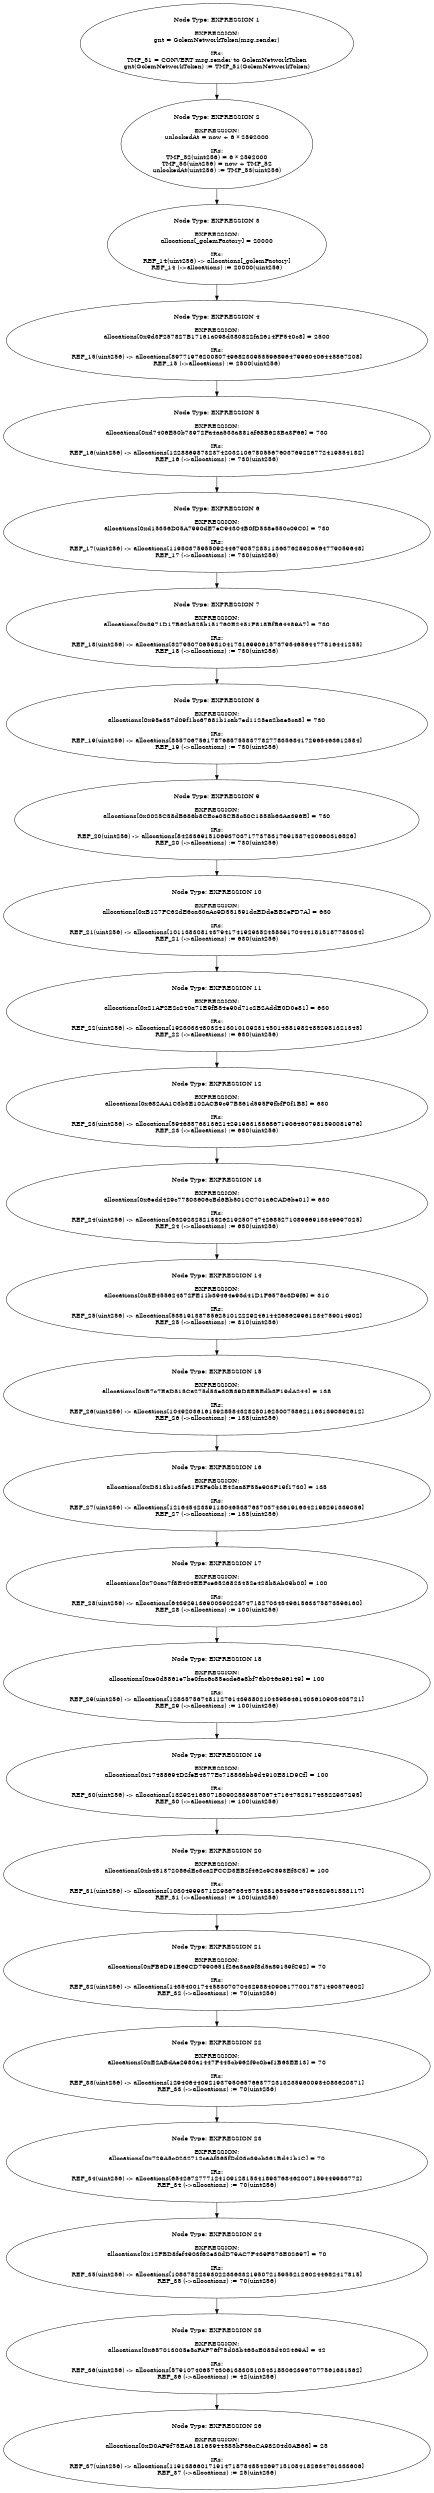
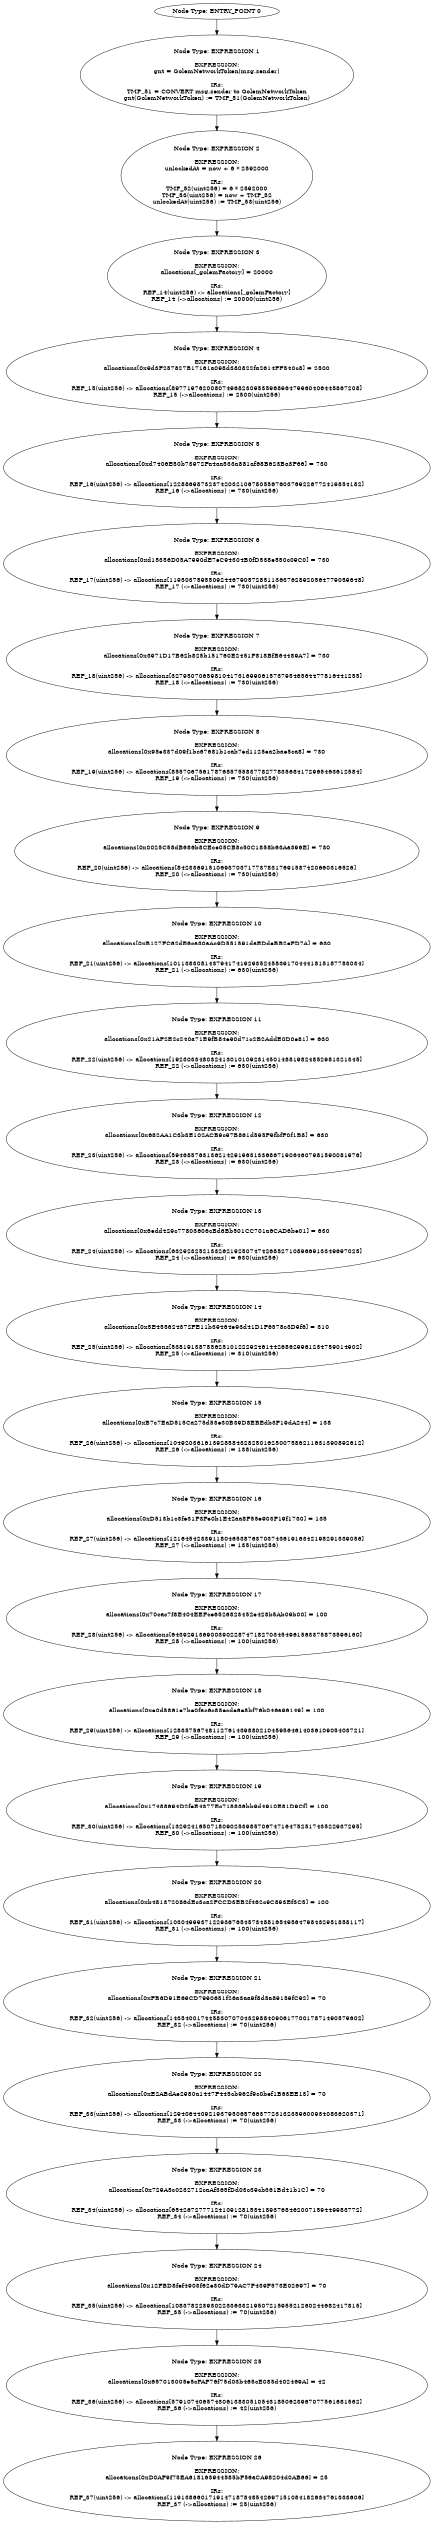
  digraph {
+   n1 [label="Node Type: ENTRY_POINT 0\n"]
    n2 [label="Node Type: EXPRESSION 1\n\nEXPRESSION:\ngnt = GolemNetworkToken(msg.sender)\n\nIRs:\nTMP_51 = CONVERT msg.sender to GolemNetworkToken\ngnt(GolemNetworkToken) := TMP_51(GolemNetworkToken)"]
    n3 [label="Node Type: EXPRESSION 2\n\nEXPRESSION:\nunlockedAt = now + 6 * 2592000\n\nIRs:\nTMP_52(uint256) = 6 * 2592000\nTMP_53(uint256) = now + TMP_52\nunlockedAt(uint256) := TMP_53(uint256)"]
    n4 [label="Node Type: EXPRESSION 3\n\nEXPRESSION:\nallocations[_golemFactory] = 20000\n\nIRs:\nREF_14(uint256) -> allocations[_golemFactory]\nREF_14 (->allocations) := 20000(uint256)"]
    n5 [label="Node Type: EXPRESSION 4\n\nEXPRESSION:\nallocations[0x9d3F257827B17161a098d380822fa2614FF540c8] = 2500\n\nIRs:\nREF_15(uint256) -> allocations[897719762008074968230953596896479960406445867208]\nREF_15 (->allocations) := 2500(uint256)"]
    n6 [label="Node Type: EXPRESSION 5\n\nEXPRESSION:\nallocations[0xd7406E50b73972Fa4aa533a881af68B623Ba3F66] = 730\n\nIRs:\nREF_16(uint256) -> allocations[1228869873237420321067805567603769226772419854182]\nREF_16 (->allocations) := 730(uint256)"]
    n7 [label="Node Type: EXPRESSION 6\n\nEXPRESSION:\nallocations[0xd15356D05A7990dE7eC94304B0fD538e550c09C0] = 730\n\nIRs:\nREF_17(uint256) -> allocations[1195037595509244679057285113637628920564779059648]\nREF_17 (->allocations) := 730(uint256)"]
    n8 [label="Node Type: EXPRESSION 7\n\nEXPRESSION:\nallocations[0x3971D17B62b825b151760E2451F818BfB64489A7] = 730\n\nIRs:\nREF_18(uint256) -> allocations[327950706598104173169906157379546564477816441255]\nREF_18 (->allocations) := 730(uint256)"]
    n9 [label="Node Type: EXPRESSION 8\n\nEXPRESSION:\nallocations[0x95e337d09f1bc67681b1cab7ed1125ea2bae5ca8] = 730\n\nIRs:\nREF_19(uint256) -> allocations[855706756178768575583778277835684172965463612584]\nREF_19 (->allocations) := 730(uint256)"]
    n10 [label="Node Type: EXPRESSION 9\n\nEXPRESSION:\nallocations[0x0025C58dB686b8CEce05CB8c50C1858b63Aa396E] = 730\n\nIRs:\nREF_20(uint256) -> allocations[842336915106937037177378317691587420660316526]\nREF_20 (->allocations) := 730(uint256)"]
    n11 [label="Node Type: EXPRESSION 10\n\nEXPRESSION:\nallocations[0xB127FC62dE6ca30aAc9D551591daEDdeBB2eFD7A] = 630\n\nIRs:\nREF_21(uint256) -> allocations[1011383081437941741929352458391704441815187783034]\nREF_21 (->allocations) := 630(uint256)"]
    n12 [label="Node Type: EXPRESSION 11\n\nEXPRESSION:\nallocations[0x21AF2E2c240a71E9fB84e90d71c2B2AddE0D0e81] = 630\n\nIRs:\nREF_22(uint256) -> allocations[192303348032413010109231450148819824852981321345]\nREF_22 (->allocations) := 630(uint256)"]
    n13 [label="Node Type: EXPRESSION 12\n\nEXPRESSION:\nallocations[0x682AA1C3b3E102ACB9c97B861d595F9fbfF0f1B8] = 630\n\nIRs:\nREF_23(uint256) -> allocations[594685763136214291963133686719064607981590081976]\nREF_23 (->allocations) := 630(uint256)"]
    n14 [label="Node Type: EXPRESSION 13\n\nEXPRESSION:\nallocations[0x6edd429c77803606cBd6Bb501CC701a6CAD6be01] = 630\n\nIRs:\nREF_24(uint256) -> allocations[632923252133262192507474268527108966913349697025]\nREF_24 (->allocations) := 630(uint256)"]
    n15 [label="Node Type: EXPRESSION 14\n\nEXPRESSION:\nallocations[0x5E455624372FE11b39464e93d41D1F6578c3D9f6] = 310\n\nIRs:\nREF_25(uint256) -> allocations[538191387856251012229246144268629961234759014902]\nREF_25 (->allocations) := 310(uint256)"]
    n16 [label="Node Type: EXPRESSION 15\n\nEXPRESSION:\nallocations[0xB7c7EaD515Ca275d53e30B39D8EBEdb3F19dA244] = 138\n\nIRs:\nREF_26(uint256) -> allocations[1049203616139285843282501625007586211631390892612]\nREF_26 (->allocations) := 138(uint256)"]
    n17 [label="Node Type: EXPRESSION 16\n\nEXPRESSION:\nallocations[0xD513b1c3fe31F3Fe0b1E42aa8F55e903F19f1730] = 135\n\nIRs:\nREF_27(uint256) -> allocations[1216454233911804653876370374361916342198291339056]\nREF_27 (->allocations) := 135(uint256)"]
    n18 [label="Node Type: EXPRESSION 17\n\nEXPRESSION:\nallocations[0x70cac7f8E404EEFce6526823452e428b5Ab09b00] = 100\n\nIRs:\nREF_28(uint256) -> allocations[643929136900390228747182703454961563375873596160]\nREF_28 (->allocations) := 100(uint256)"]
    n19 [label="Node Type: EXPRESSION 18\n\nEXPRESSION:\nallocations[0xe0d5861e7be0fac6c85ecde6e8bf76b046a96149] = 100\n\nIRs:\nREF_29(uint256) -> allocations[1283575674811276143988021045956461403610905403721]\nREF_29 (->allocations) := 100(uint256)"]
    n20 [label="Node Type: EXPRESSION 19\n\nEXPRESSION:\nallocations[0x17488694D2feE4377Ec718836bb9d4910E81D9Cf] = 100\n\nIRs:\nREF_30(uint256) -> allocations[132924165071809025398570674716475251743522937295]\nREF_30 (->allocations) := 100(uint256)"]
    n21 [label="Node Type: EXPRESSION 20\n\nEXPRESSION:\nallocations[0xb481372086dEc3ca2FCCD3EB2f462c9C893Ef3C5] = 100\n\nIRs:\nREF_31(uint256) -> allocations[1030499937122936765457348816549564798432951858117]\nREF_31 (->allocations) := 100(uint256)"]
    n22 [label="Node Type: EXPRESSION 21\n\nEXPRESSION:\nallocations[0xFB6D91E69CD7990651f26a3aa9f8d5a89159fC92] = 70\n\nIRs:\nREF_32(uint256) -> allocations[1435400174458307070432988409061770017871490579602]\nREF_32 (->allocations) := 70(uint256)"]
    n23 [label="Node Type: EXPRESSION 22\n\nEXPRESSION:\nallocations[0xE2ABdAe2980a1447F445cb962f9c0bef1B63EE13] = 70\n\nIRs:\nREF_33(uint256) -> allocations[1294064409219379506576637723132359600934083620371]\nREF_33 (->allocations) := 70(uint256)"]
    n24 [label="Node Type: EXPRESSION 23\n\nEXPRESSION:\nallocations[0x729A5c0232712caAf365fDd03c39cb361Bd41b1C] = 70\n\nIRs:\nREF_34(uint256) -> allocations[654267277712410912815341893768462007159449983772]\nREF_34 (->allocations) := 70(uint256)"]
    n25 [label="Node Type: EXPRESSION 24\n\nEXPRESSION:\nallocations[0x12FBD8fef4903f62e30dD79AC7F439F573E02697] = 70\n\nIRs:\nREF_35(uint256) -> allocations[108378223930223363321950721595521260244682417815]\nREF_35 (->allocations) := 70(uint256)"]
    n26 [label="Node Type: EXPRESSION 25\n\nEXPRESSION:\nallocations[0x657013005e5cFAF76f75d03b465cE085d402469A] = 42\n\nIRs:\nREF_36(uint256) -> allocations[579107406574306138305105431850623967077561681562]\nREF_36 (->allocations) := 42(uint256)"]
    n27 [label="Node Type: EXPRESSION 26\n\nEXPRESSION:\nallocations[0xD0AF9f75EA618163944585bF56aCA98204d0AB66] = 25\n\nIRs:\nREF_37(uint256) -> allocations[1191386601719147187848542697151084182634761333606]\nREF_37 (->allocations) := 25(uint256)"]
+   n1 -> n2
    n2 -> n3
    n3 -> n4
    n4 -> n5
    n5 -> n6
    n6 -> n7
    n7 -> n8
    n8 -> n9
    n9 -> n10
    n10 -> n11
    n11 -> n12
    n12 -> n13
    n13 -> n14
    n14 -> n15
    n15 -> n16
    n16 -> n17
    n17 -> n18
    n18 -> n19
    n19 -> n20
    n20 -> n21
    n21 -> n22
    n22 -> n23
    n23 -> n24
    n24 -> n25
    n25 -> n26
    n26 -> n27
  }
